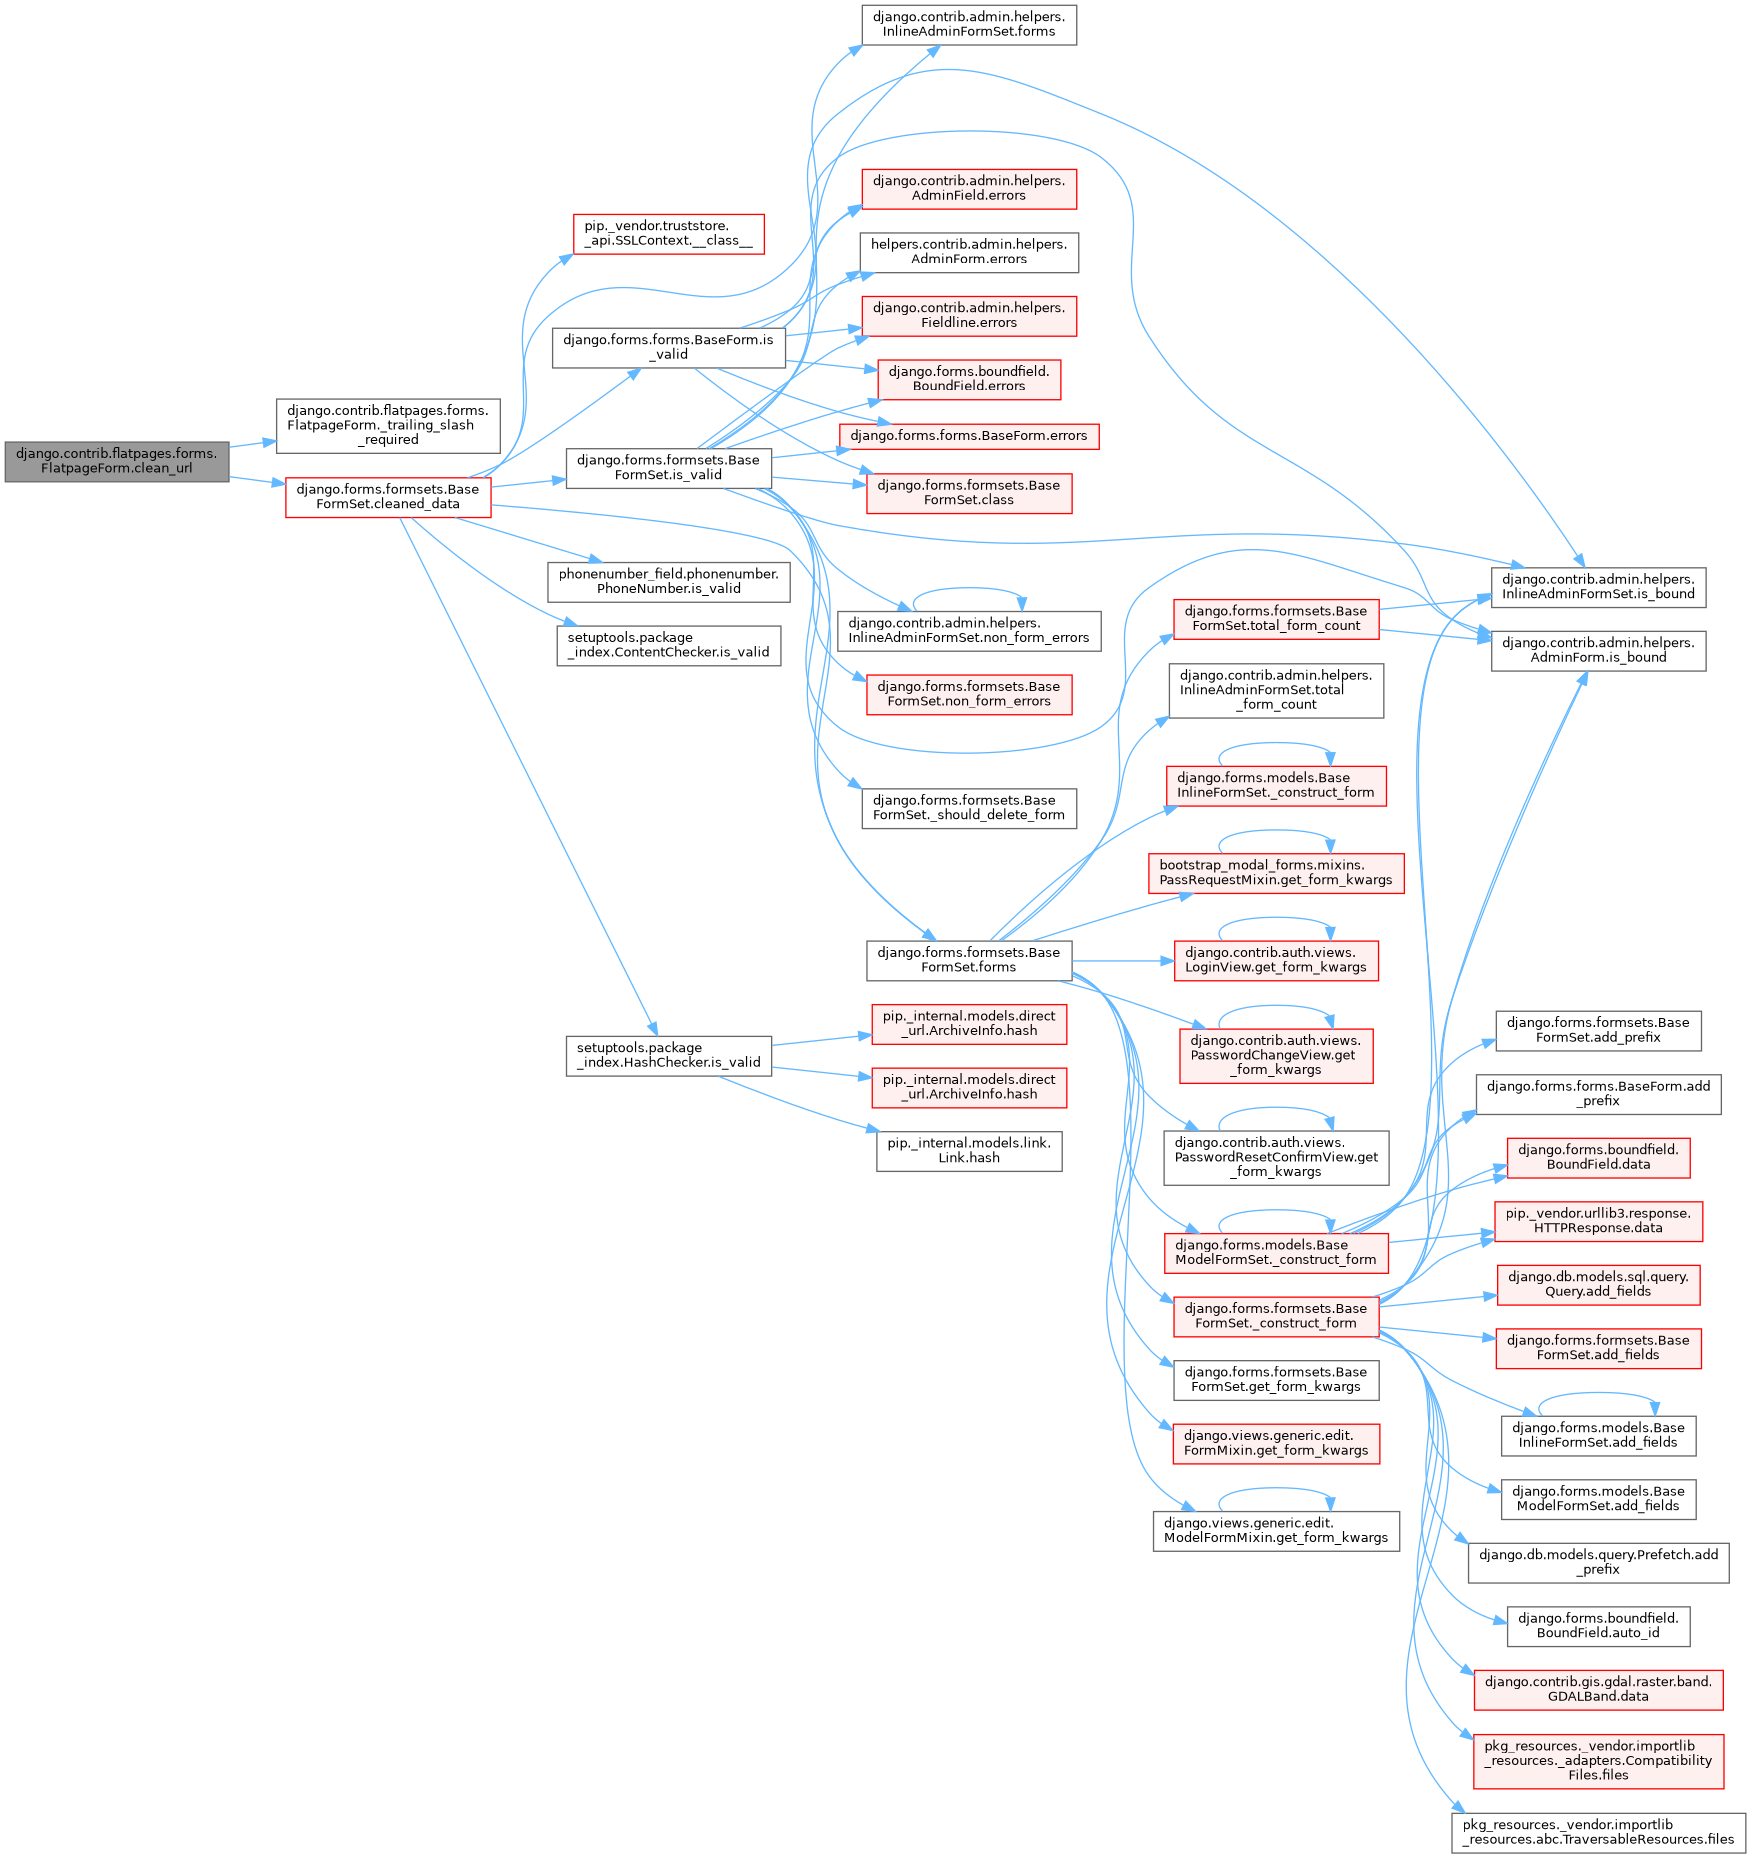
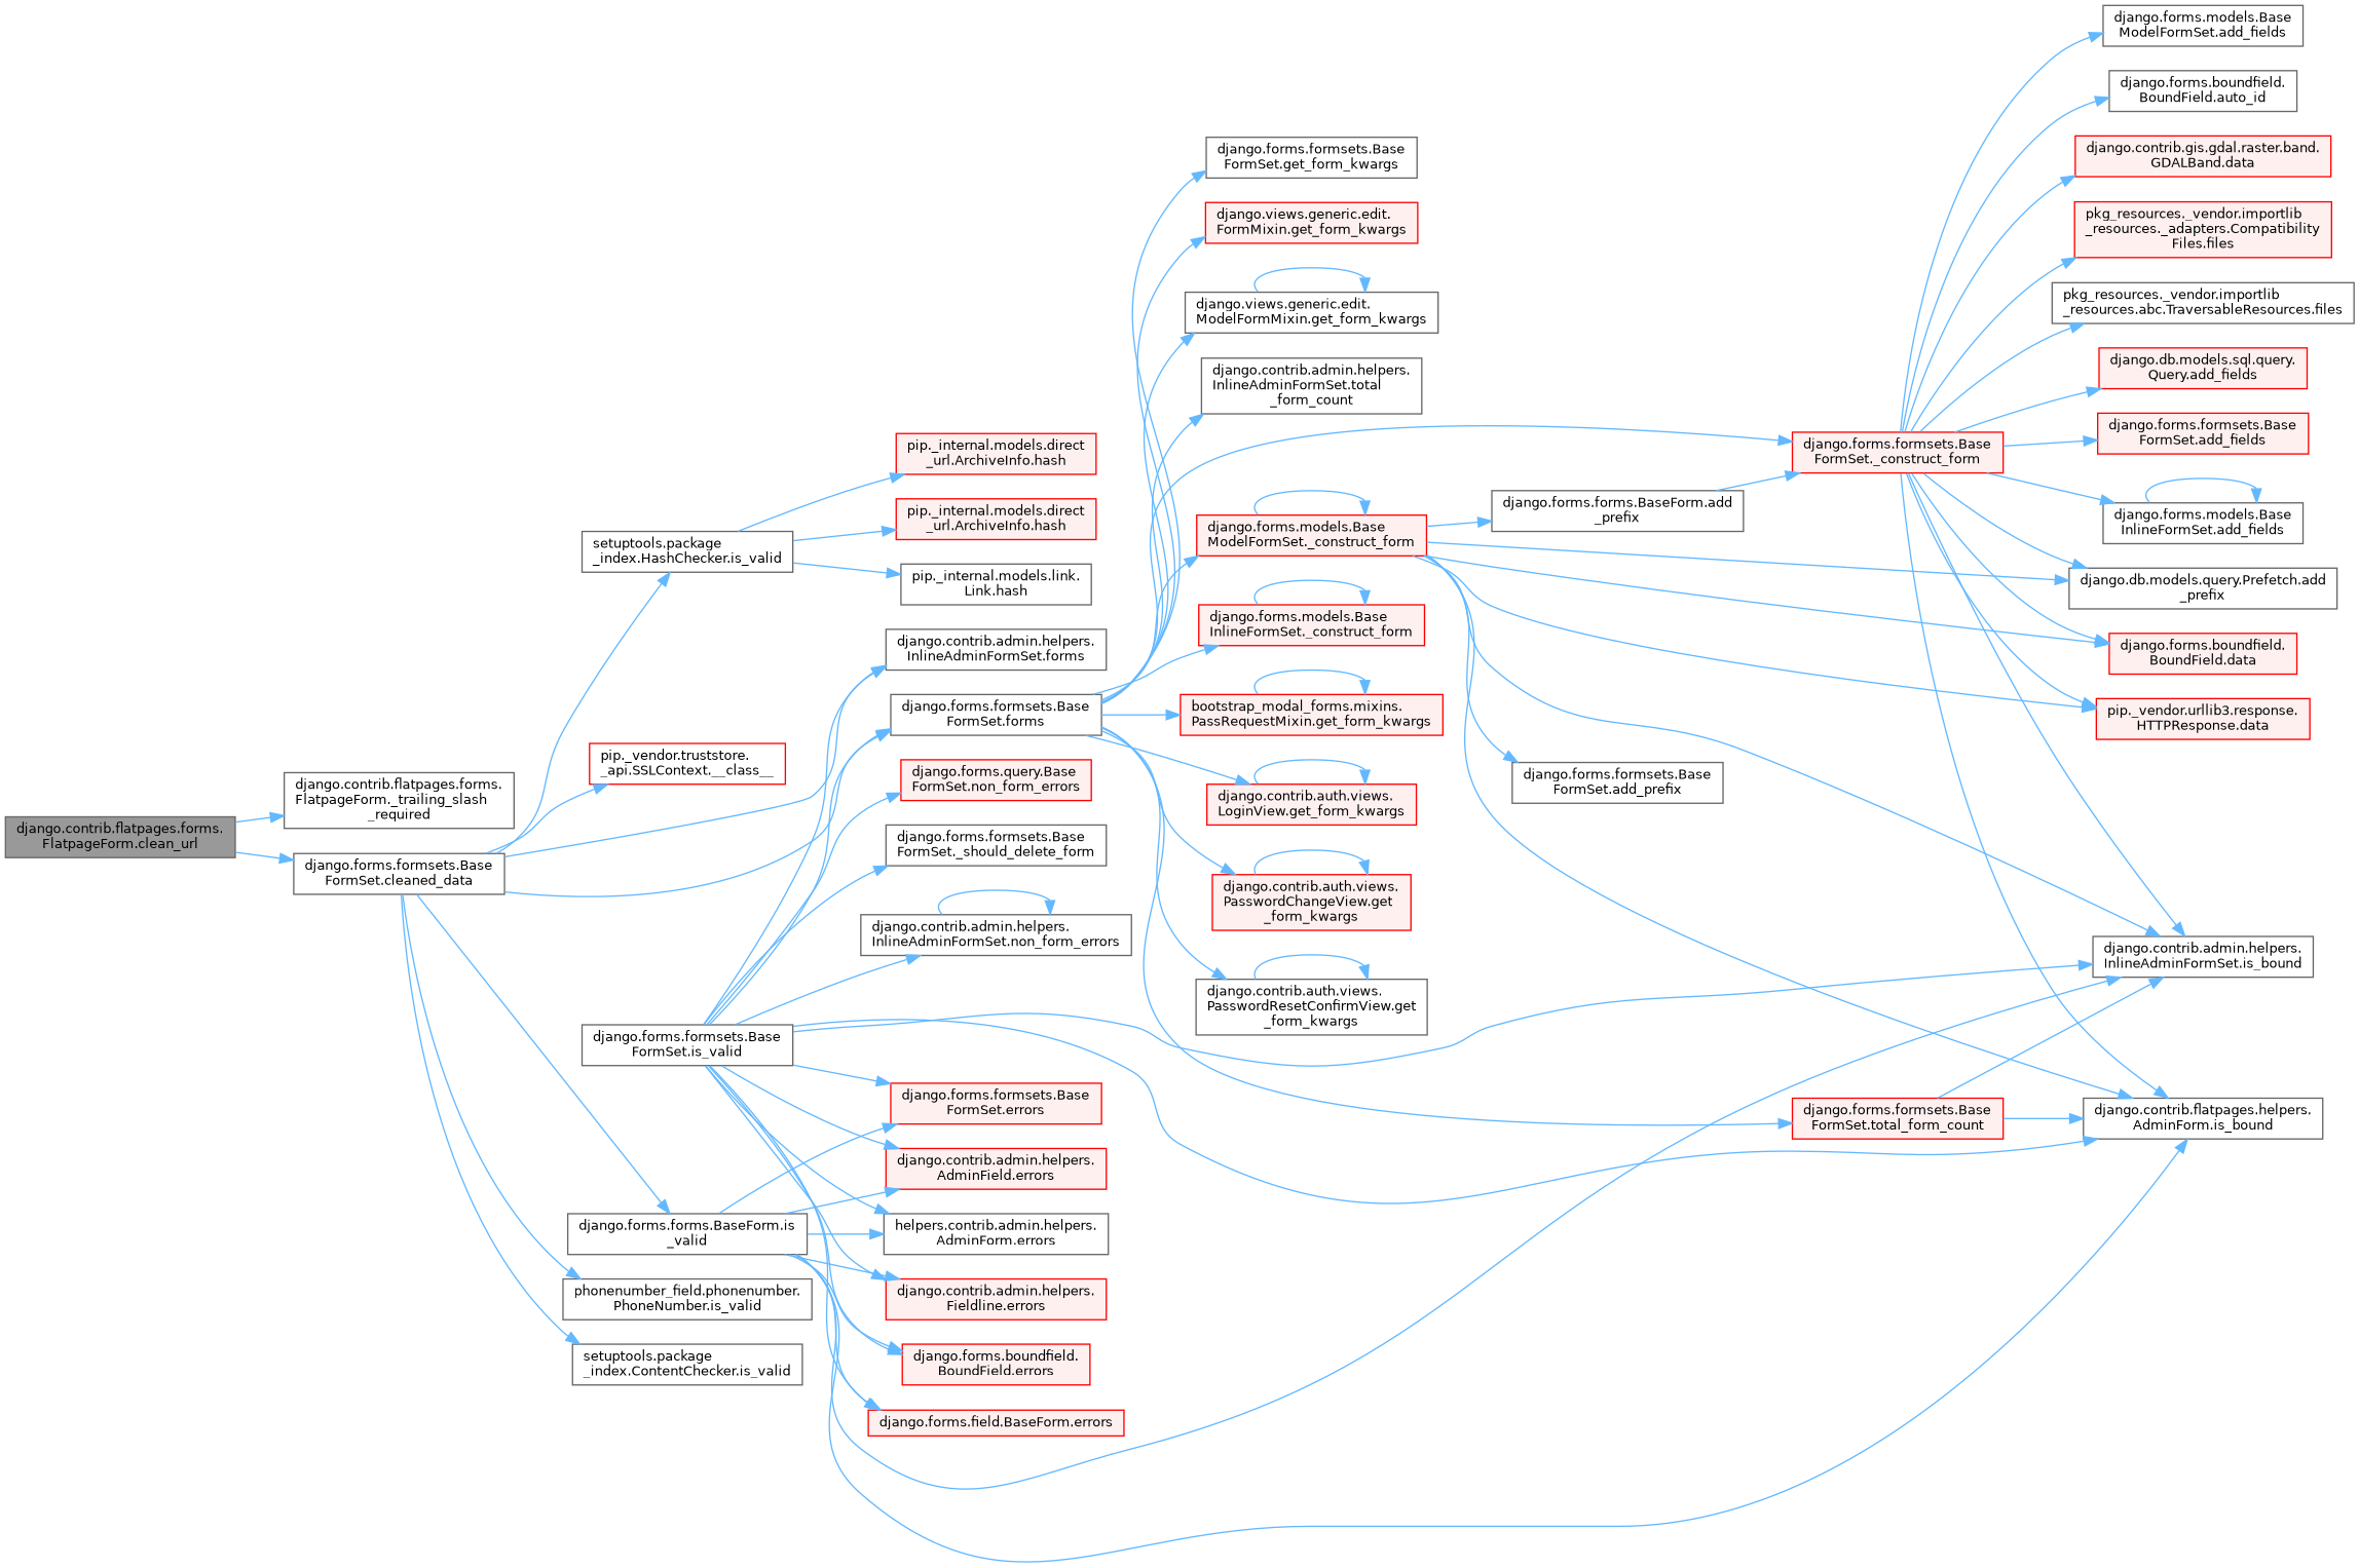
  digraph {
    rankdir=LR
    node [color=grey40 fillcolor=white fontname=Helvetica fontsize=10 shape=box style=filled]
    edge [color=steelblue1 fontname=Helvetica fontsize=10 labelfontname=Helvetica labelfontsize=10 style=solid]
    n1 [color=gray40 fillcolor=grey60 fontcolor=black height=0.2 label="django.contrib.flatpages.forms.\lFlatpageForm.clean_url" width=0.4]
    n2 [height=0.2 label="django.contrib.flatpages.forms.\lFlatpageForm._trailing_slash\l_required" width=0.4]
-   n3 [color=red height=0.2 label="django.forms.formsets.Base\lFormSet.cleaned_data" width=0.4]
+   n3 [height=0.2 label="django.forms.formsets.Base\lFormSet.cleaned_data" width=0.4]
    n4 [color=red height=0.2 label="pip._vendor.truststore.\l_api.SSLContext.__class__" width=0.4]
    n5 [height=0.2 label="django.contrib.admin.helpers.\lInlineAdminFormSet.forms" width=0.4]
    n6 [height=0.2 label="django.forms.formsets.Base\lFormSet.forms" width=0.4]
    n7 [height=0.2 label="django.forms.forms.BaseForm.is\l_valid" width=0.4]
    n8 [height=0.2 label="django.forms.formsets.Base\lFormSet.is_valid" width=0.4]
    n9 [height=0.2 label="phonenumber_field.phonenumber.\lPhoneNumber.is_valid" width=0.4]
    n10 [height=0.2 label="setuptools.package\l_index.ContentChecker.is_valid" width=0.4]
    n11 [height=0.2 label="setuptools.package\l_index.HashChecker.is_valid" width=0.4]
    n12 [color=red fillcolor="#FFF0F0" height=0.2 label="django.forms.formsets.Base\lFormSet._construct_form" width=0.4]
    n13 [color=red fillcolor="#FFF0F0" height=0.2 label="django.forms.models.Base\lInlineFormSet._construct_form" width=0.4]
    n14 [color=red fillcolor="#FFF0F0" height=0.2 label="django.forms.models.Base\lModelFormSet._construct_form" width=0.4]
    n15 [color=red fillcolor="#FFF0F0" height=0.2 label="bootstrap_modal_forms.mixins.\lPassRequestMixin.get_form_kwargs" width=0.4]
    n16 [color=red fillcolor="#FFF0F0" height=0.2 label="django.contrib.auth.views.\lLoginView.get_form_kwargs" width=0.4]
    n17 [color=red fillcolor="#FFF0F0" height=0.2 label="django.contrib.auth.views.\lPasswordChangeView.get\l_form_kwargs" width=0.4]
    n18 [height=0.2 label="django.contrib.auth.views.\lPasswordResetConfirmView.get\l_form_kwargs" width=0.4]
    n19 [height=0.2 label="django.forms.formsets.Base\lFormSet.get_form_kwargs" width=0.4]
    n20 [color=red fillcolor="#FFF0F0" height=0.2 label="django.views.generic.edit.\lFormMixin.get_form_kwargs" width=0.4]
    n21 [height=0.2 label="django.views.generic.edit.\lModelFormMixin.get_form_kwargs" width=0.4]
    n22 [height=0.2 label="django.contrib.admin.helpers.\lInlineAdminFormSet.total\l_form_count" width=0.4]
    n23 [color=red fillcolor="#FFF0F0" height=0.2 label="django.forms.formsets.Base\lFormSet.total_form_count" width=0.4]
-   n24 [height=0.2 label="django.contrib.admin.helpers.\lAdminForm.is_bound" width=0.4]
+   n24 [height=0.2 label="django.contrib.flatpages.helpers.\lAdminForm.is_bound" width=0.4]
    n25 [height=0.2 label="django.contrib.admin.helpers.\lInlineAdminFormSet.is_bound" width=0.4]
    n26 [color=red fillcolor="#FFF0F0" height=0.2 label="django.contrib.admin.helpers.\lAdminField.errors" width=0.4]
    n27 [height=0.2 label="helpers.contrib.admin.helpers.\lAdminForm.errors" width=0.4]
    n28 [color=red fillcolor="#FFF0F0" height=0.2 label="django.contrib.admin.helpers.\lFieldline.errors" width=0.4]
    n29 [color=red fillcolor="#FFF0F0" height=0.2 label="django.forms.boundfield.\lBoundField.errors" width=0.4]
-   n30 [color=red fillcolor="#FFF0F0" height=0.2 label="django.forms.forms.BaseForm.errors" width=0.4]
-   n31 [color=red fillcolor="#FFF0F0" height=0.2 label="django.forms.formsets.Base\lFormSet.class" width=0.4]
+   n30 [color=red fillcolor="#FFF0F0" height=0.2 label="django.forms.field.BaseForm.errors" width=0.4]
+   n31 [color=red fillcolor="#FFF0F0" height=0.2 label="django.forms.formsets.Base\lFormSet.errors" width=0.4]
    n32 [height=0.2 label="django.forms.formsets.Base\lFormSet._should_delete_form" width=0.4]
    n33 [height=0.2 label="django.contrib.admin.helpers.\lInlineAdminFormSet.non_form_errors" width=0.4]
-   n34 [color=red fillcolor="#FFF0F0" height=0.2 label="django.forms.formsets.Base\lFormSet.non_form_errors" width=0.4]
+   n34 [color=red fillcolor="#FFF0F0" height=0.2 label="django.forms.query.Base\lFormSet.non_form_errors" width=0.4]
    n35 [color=red fillcolor="#FFF0F0" height=0.2 label="pip._internal.models.direct\l_url.ArchiveInfo.hash" width=0.4]
    n36 [color=red fillcolor="#FFF0F0" height=0.2 label="pip._internal.models.direct\l_url.ArchiveInfo.hash" width=0.4]
    n37 [height=0.2 label="pip._internal.models.link.\lLink.hash" width=0.4]
    n38 [color=red fillcolor="#FFF0F0" height=0.2 label="django.db.models.sql.query.\lQuery.add_fields" width=0.4]
    n39 [color=red fillcolor="#FFF0F0" height=0.2 label="django.forms.formsets.Base\lFormSet.add_fields" width=0.4]
    n40 [height=0.2 label="django.forms.models.Base\lInlineFormSet.add_fields" width=0.4]
    n41 [height=0.2 label="django.forms.models.Base\lModelFormSet.add_fields" width=0.4]
    n42 [height=0.2 label="django.db.models.query.Prefetch.add\l_prefix" width=0.4]
    n43 [height=0.2 label="django.forms.forms.BaseForm.add\l_prefix" width=0.4]
    n44 [height=0.2 label="django.forms.boundfield.\lBoundField.auto_id" width=0.4]
    n45 [color=red fillcolor="#FFF0F0" height=0.2 label="django.contrib.gis.gdal.raster.band.\lGDALBand.data" width=0.4]
    n46 [color=red fillcolor="#FFF0F0" height=0.2 label="django.forms.boundfield.\lBoundField.data" width=0.4]
    n47 [color=red fillcolor="#FFF0F0" height=0.2 label="pip._vendor.urllib3.response.\lHTTPResponse.data" width=0.4]
    n48 [color=red fillcolor="#FFF0F0" height=0.2 label="pkg_resources._vendor.importlib\l_resources._adapters.Compatibility\lFiles.files" width=0.4]
    n49 [height=0.2 label="pkg_resources._vendor.importlib\l_resources.abc.TraversableResources.files" width=0.4]
    n50 [height=0.2 label="django.forms.formsets.Base\lFormSet.add_prefix" width=0.4]
    n1 -> n2
    n1 -> n3
    n3 -> n4
    n3 -> n5
    n3 -> n6
    n3 -> n7
-   n3 -> n8
    n3 -> n9
    n3 -> n10
    n3 -> n11
    n6 -> n12
    n6 -> n13
    n6 -> n14
    n6 -> n15
    n6 -> n16
    n6 -> n17
    n6 -> n18
    n6 -> n19
    n6 -> n20
    n6 -> n21
    n6 -> n22
    n6 -> n23
    n7 -> n24
    n7 -> n25
    n7 -> n26
    n7 -> n27
    n7 -> n28
    n7 -> n29
    n7 -> n30
    n7 -> n31
    n8 -> n5
    n8 -> n6
    n8 -> n24
    n8 -> n25
    n8 -> n26
    n8 -> n27
    n8 -> n28
    n8 -> n29
    n8 -> n30
    n8 -> n31
    n8 -> n32
    n8 -> n33
    n8 -> n34
    n11 -> n35
    n11 -> n36
    n11 -> n37
    n12 -> n24
    n12 -> n25
    n12 -> n38
    n12 -> n39
    n12 -> n40
    n12 -> n41
    n12 -> n42
-   n12 -> n43
+   n43 -> n12
    n12 -> n44
    n12 -> n45
    n12 -> n46
    n12 -> n47
    n12 -> n48
    n12 -> n49
    n13 -> n13
    n14 -> n14
    n14 -> n24
    n14 -> n25
+   n14 -> n42
    n14 -> n43
    n14 -> n46
    n14 -> n47
    n14 -> n50
    n15 -> n15
    n16 -> n16
    n17 -> n17
    n18 -> n18
    n21 -> n21
    n23 -> n24
    n23 -> n25
    n33 -> n33
    n40 -> n40
  }
